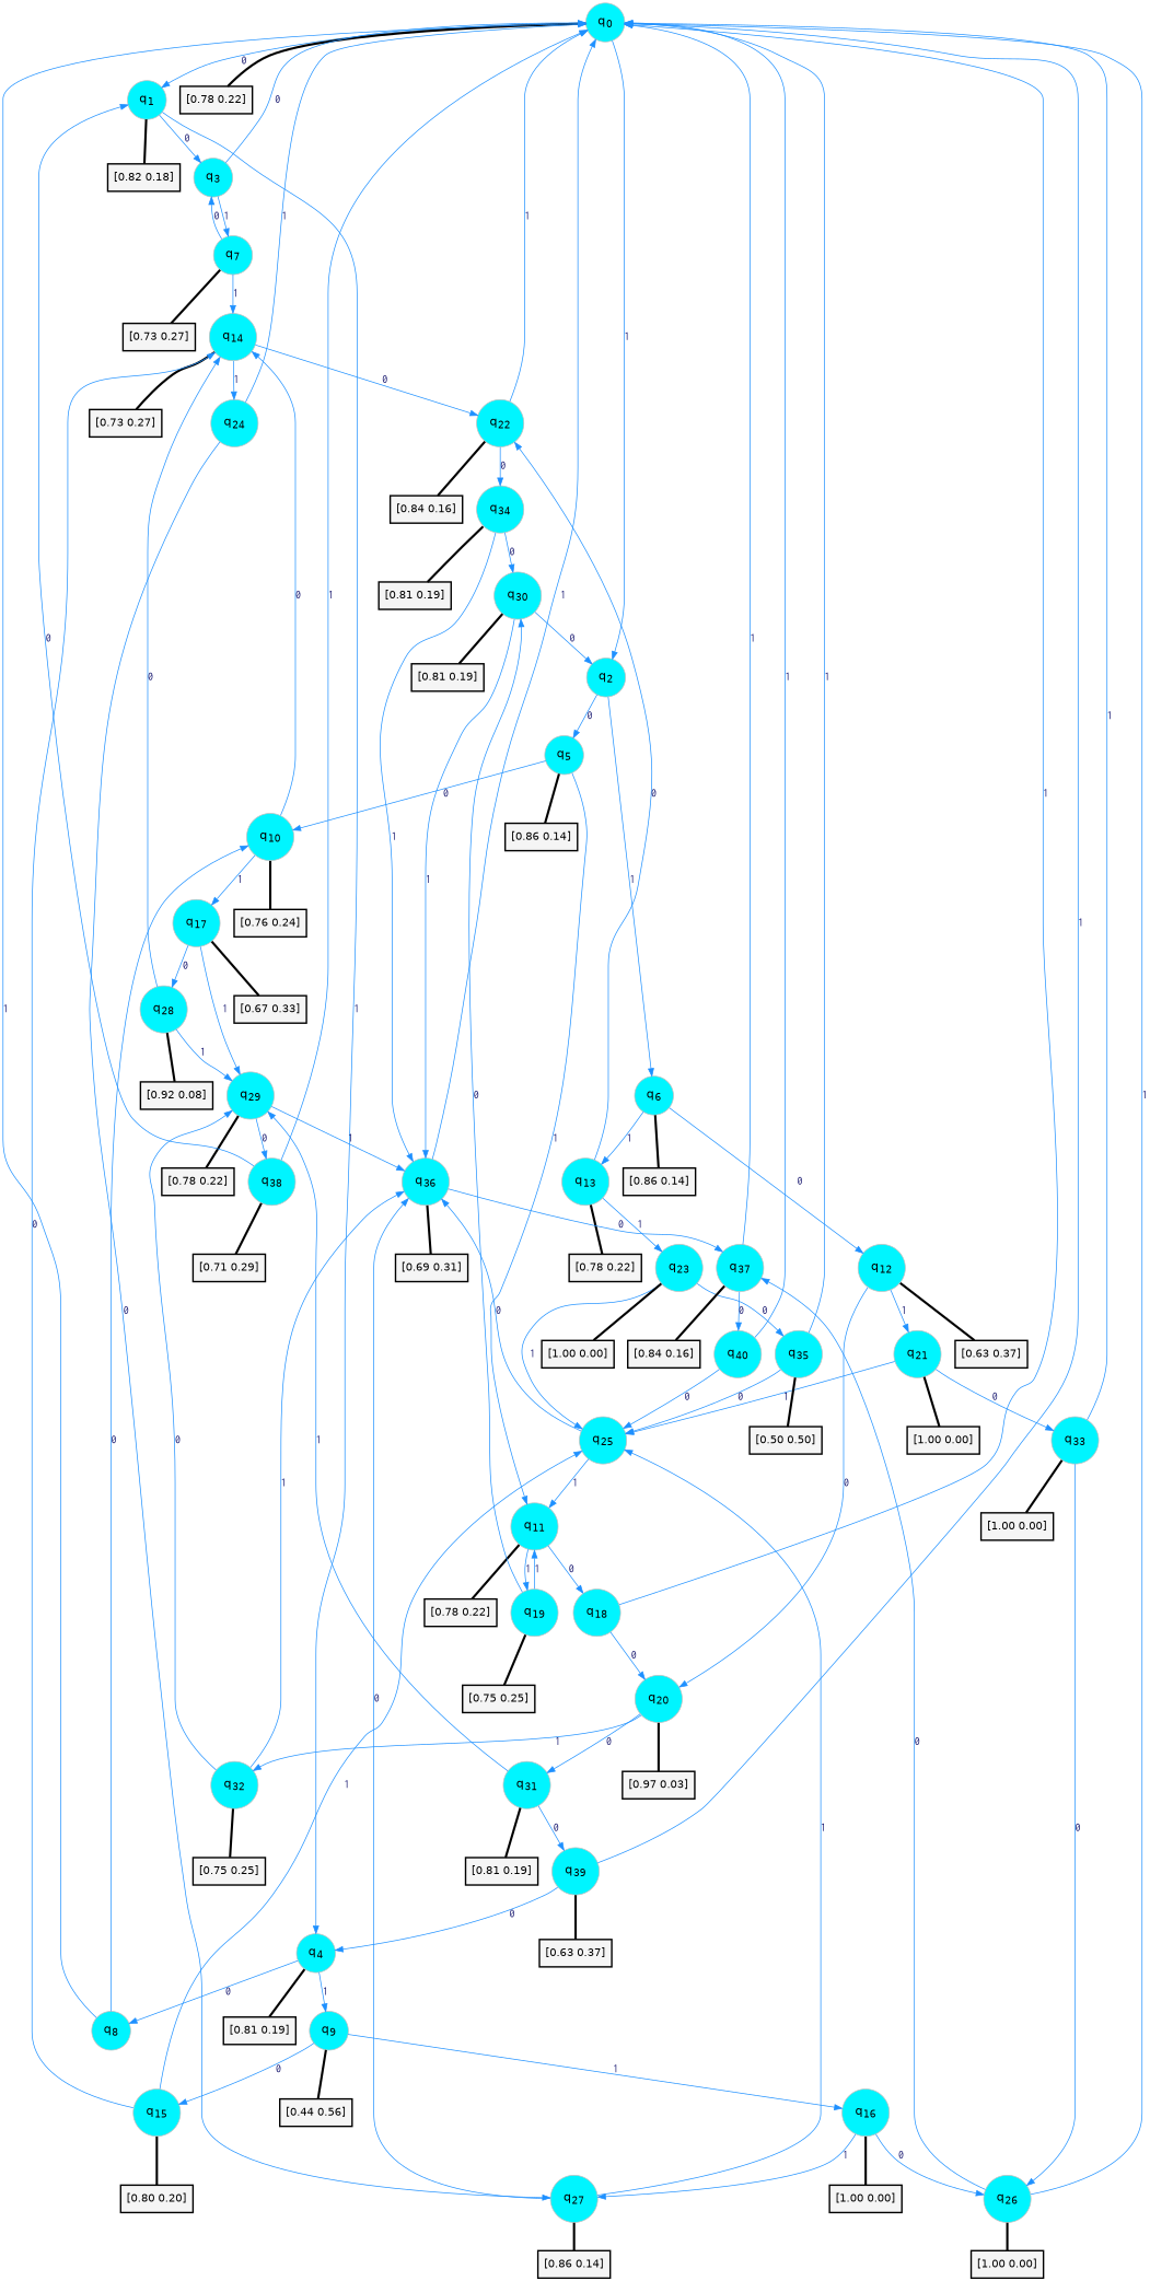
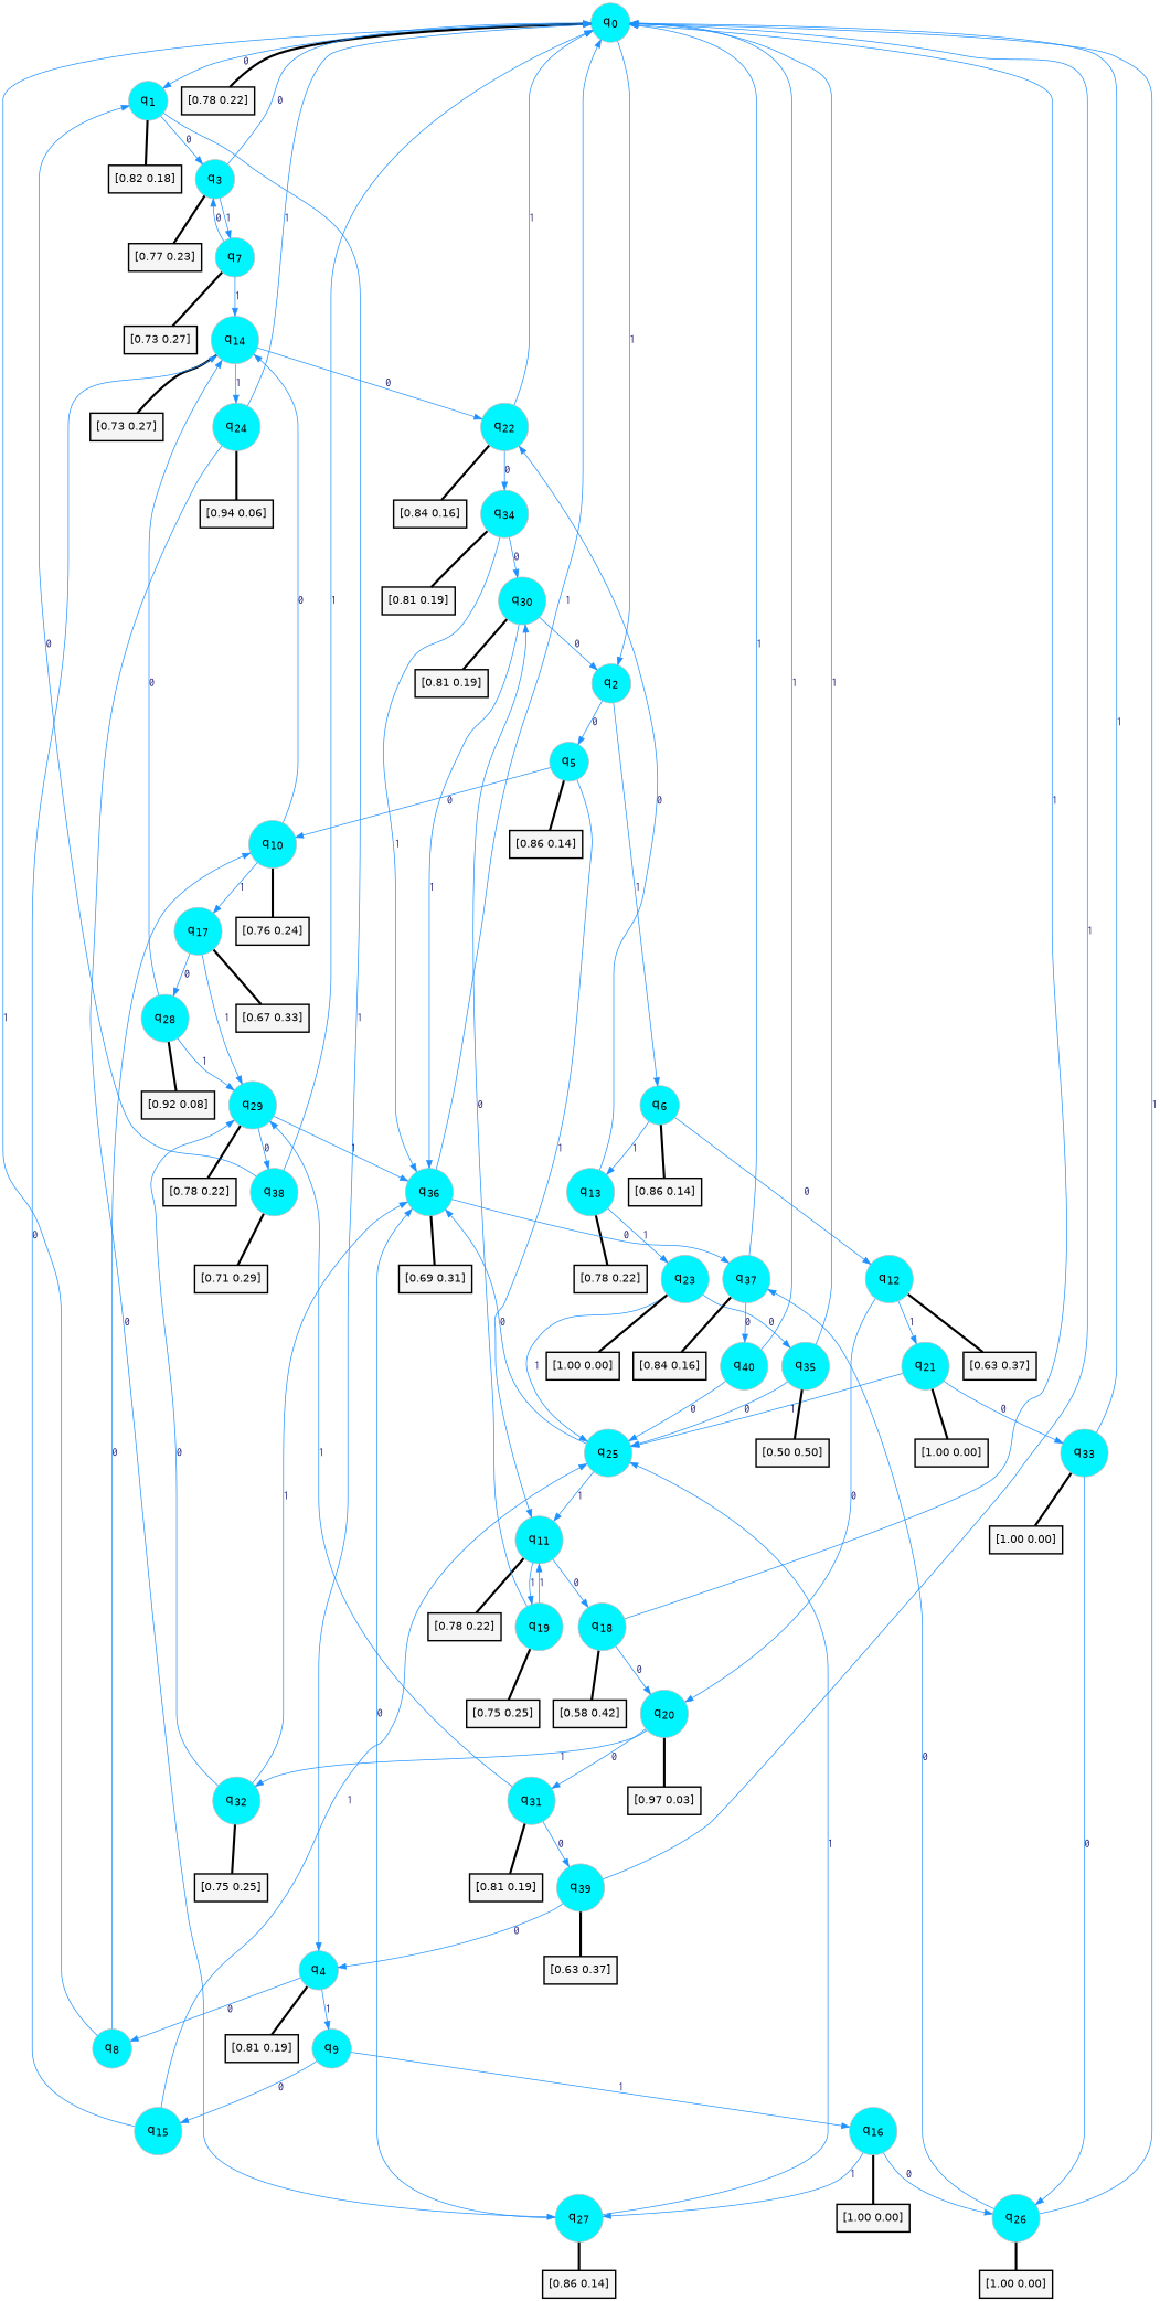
  digraph {
    rankdir=TD
    node [color=gray fillcolor=turquoise1 fontcolor=black fontname=Helvetica fontsize=16 fontweight=bold shape=circle style=filled]
    edge [arrowsize=1 color=dodgerblue1 fontcolor=midnightblue fontname=courier fontweight=bold penwidth=1 style=solid weight=20]
    n1 [label=<q<SUB>0</SUB>>]
    n2 [label=<q<SUB>1</SUB>>]
    n3 [label=<q<SUB>2</SUB>>]
    n4 [color=black fillcolor=whitesmoke fontsize=14 label="[0.78 0.22]" penwidth=2 shape=box]
    n5 [label=<q<SUB>3</SUB>>]
    n6 [label=<q<SUB>4</SUB>>]
    n7 [color=black fillcolor=whitesmoke fontsize=14 label="[0.82 0.18]" penwidth=2 shape=box]
    n8 [label=<q<SUB>5</SUB>>]
    n9 [label=<q<SUB>6</SUB>>]
    n10 [label=<q<SUB>7</SUB>>]
+   n11 [color=black fillcolor=whitesmoke fontsize=14 label="[0.77 0.23]" penwidth=2 shape=box]
    n12 [label=<q<SUB>8</SUB>>]
    n13 [label=<q<SUB>9</SUB>>]
    n14 [color=black fillcolor=whitesmoke fontsize=14 label="[0.81 0.19]" penwidth=2 shape=box]
    n15 [label=<q<SUB>10</SUB>>]
    n16 [label=<q<SUB>11</SUB>>]
    n17 [color=black fillcolor=whitesmoke fontsize=14 label="[0.86 0.14]" penwidth=2 shape=box]
    n18 [label=<q<SUB>12</SUB>>]
    n19 [label=<q<SUB>13</SUB>>]
    n20 [color=black fillcolor=whitesmoke fontsize=14 label="[0.86 0.14]" penwidth=2 shape=box]
    n21 [label=<q<SUB>14</SUB>>]
    n22 [color=black fillcolor=whitesmoke fontsize=14 label="[0.73 0.27]" penwidth=2 shape=box]
    n23 [label=<q<SUB>15</SUB>>]
    n24 [label=<q<SUB>16</SUB>>]
-   n25 [color=black fillcolor=whitesmoke fontsize=14 label="[0.44 0.56]" penwidth=2 shape=box]
    n26 [label=<q<SUB>17</SUB>>]
    n27 [color=black fillcolor=whitesmoke fontsize=14 label="[0.76 0.24]" penwidth=2 shape=box]
    n28 [label=<q<SUB>18</SUB>>]
    n29 [label=<q<SUB>19</SUB>>]
    n30 [color=black fillcolor=whitesmoke fontsize=14 label="[0.78 0.22]" penwidth=2 shape=box]
    n31 [label=<q<SUB>20</SUB>>]
    n32 [label=<q<SUB>21</SUB>>]
    n33 [color=black fillcolor=whitesmoke fontsize=14 label="[0.63 0.37]" penwidth=2 shape=box]
    n34 [label=<q<SUB>22</SUB>>]
    n35 [label=<q<SUB>23</SUB>>]
    n36 [color=black fillcolor=whitesmoke fontsize=14 label="[0.78 0.22]" penwidth=2 shape=box]
    n37 [label=<q<SUB>24</SUB>>]
    n38 [color=black fillcolor=whitesmoke fontsize=14 label="[0.73 0.27]" penwidth=2 shape=box]
    n39 [label=<q<SUB>25</SUB>>]
-   n40 [color=black fillcolor=whitesmoke fontsize=14 label="[0.80 0.20]" penwidth=2 shape=box]
    n41 [label=<q<SUB>26</SUB>>]
    n42 [label=<q<SUB>27</SUB>>]
    n43 [color=black fillcolor=whitesmoke fontsize=14 label="[1.00 0.00]" penwidth=2 shape=box]
    n44 [label=<q<SUB>28</SUB>>]
    n45 [label=<q<SUB>29</SUB>>]
    n46 [color=black fillcolor=whitesmoke fontsize=14 label="[0.67 0.33]" penwidth=2 shape=box]
+   n47 [color=black fillcolor=whitesmoke fontsize=14 label="[0.58 0.42]" penwidth=2 shape=box]
    n48 [label=<q<SUB>30</SUB>>]
    n49 [color=black fillcolor=whitesmoke fontsize=14 label="[0.75 0.25]" penwidth=2 shape=box]
    n50 [label=<q<SUB>31</SUB>>]
    n51 [label=<q<SUB>32</SUB>>]
    n52 [color=black fillcolor=whitesmoke fontsize=14 label="[0.97 0.03]" penwidth=2 shape=box]
    n53 [label=<q<SUB>33</SUB>>]
    n54 [color=black fillcolor=whitesmoke fontsize=14 label="[1.00 0.00]" penwidth=2 shape=box]
    n55 [label=<q<SUB>34</SUB>>]
    n56 [color=black fillcolor=whitesmoke fontsize=14 label="[0.84 0.16]" penwidth=2 shape=box]
    n57 [label=<q<SUB>35</SUB>>]
    n58 [color=black fillcolor=whitesmoke fontsize=14 label="[1.00 0.00]" penwidth=2 shape=box]
+   n59 [color=black fillcolor=whitesmoke fontsize=14 label="[0.94 0.06]" penwidth=2 shape=box]
    n60 [label=<q<SUB>36</SUB>>]
    n61 [label=<q<SUB>37</SUB>>]
    n62 [color=black fillcolor=whitesmoke fontsize=14 label="[1.00 0.00]" penwidth=2 shape=box]
    n63 [color=black fillcolor=whitesmoke fontsize=14 label="[0.86 0.14]" penwidth=2 shape=box]
    n64 [color=black fillcolor=whitesmoke fontsize=14 label="[0.92 0.08]" penwidth=2 shape=box]
    n65 [label=<q<SUB>38</SUB>>]
    n66 [color=black fillcolor=whitesmoke fontsize=14 label="[0.78 0.22]" penwidth=2 shape=box]
    n67 [color=black fillcolor=whitesmoke fontsize=14 label="[0.81 0.19]" penwidth=2 shape=box]
    n68 [label=<q<SUB>39</SUB>>]
    n69 [color=black fillcolor=whitesmoke fontsize=14 label="[0.81 0.19]" penwidth=2 shape=box]
    n70 [color=black fillcolor=whitesmoke fontsize=14 label="[0.75 0.25]" penwidth=2 shape=box]
    n71 [color=black fillcolor=whitesmoke fontsize=14 label="[1.00 0.00]" penwidth=2 shape=box]
    n72 [color=black fillcolor=whitesmoke fontsize=14 label="[0.81 0.19]" penwidth=2 shape=box]
    n73 [color=black fillcolor=whitesmoke fontsize=14 label="[0.50 0.50]" penwidth=2 shape=box]
    n74 [color=black fillcolor=whitesmoke fontsize=14 label="[0.69 0.31]" penwidth=2 shape=box]
    n75 [label=<q<SUB>40</SUB>>]
    n76 [color=black fillcolor=whitesmoke fontsize=14 label="[0.84 0.16]" penwidth=2 shape=box]
    n77 [color=black fillcolor=whitesmoke fontsize=14 label="[0.71 0.29]" penwidth=2 shape=box]
    n78 [color=black fillcolor=whitesmoke fontsize=14 label="[0.63 0.37]" penwidth=2 shape=box]
    n1 -> n2 [label=0]
    n1 -> n3 [label=1]
    n1 -> n4 [arrowhead=none color=black penwidth=3]
    n2 -> n5 [label=0]
    n2 -> n6 [label=1]
    n2 -> n7 [arrowhead=none color=black penwidth=3]
    n3 -> n8 [label=0]
    n3 -> n9 [label=1]
    n5 -> n1 [label=0]
    n5 -> n10 [label=1]
+   n5 -> n11 [arrowhead=none color=black penwidth=3]
    n6 -> n12 [label=0]
    n6 -> n13 [label=1]
    n6 -> n14 [arrowhead=none color=black penwidth=3]
    n8 -> n15 [label=0]
    n8 -> n16 [label=1]
    n8 -> n17 [arrowhead=none color=black penwidth=3]
    n9 -> n18 [label=0]
    n9 -> n19 [label=1]
    n9 -> n20 [arrowhead=none color=black penwidth=3]
    n10 -> n5 [label=0]
    n10 -> n21 [label=1]
    n10 -> n22 [arrowhead=none color=black penwidth=3]
    n12 -> n1 [label=1]
    n12 -> n15 [label=0]
    n13 -> n23 [label=0]
    n13 -> n24 [label=1]
-   n13 -> n25 [arrowhead=none color=black penwidth=3]
    n15 -> n21 [label=0]
    n15 -> n26 [label=1]
    n15 -> n27 [arrowhead=none color=black penwidth=3]
    n16 -> n28 [label=0]
    n16 -> n29 [label=1]
    n16 -> n30 [arrowhead=none color=black penwidth=3]
    n18 -> n31 [label=0]
    n18 -> n32 [label=1]
    n18 -> n33 [arrowhead=none color=black penwidth=3]
    n19 -> n34 [label=0]
    n19 -> n35 [label=1]
    n19 -> n36 [arrowhead=none color=black penwidth=3]
    n21 -> n34 [label=0]
    n21 -> n37 [label=1]
    n21 -> n38 [arrowhead=none color=black penwidth=3]
    n23 -> n21 [label=0]
    n23 -> n39 [label=1]
-   n23 -> n40 [arrowhead=none color=black penwidth=3]
    n24 -> n41 [label=0]
    n24 -> n42 [label=1]
    n24 -> n43 [arrowhead=none color=black penwidth=3]
    n26 -> n44 [label=0]
    n26 -> n45 [label=1]
    n26 -> n46 [arrowhead=none color=black penwidth=3]
    n28 -> n1 [label=1]
    n28 -> n31 [label=0]
+   n28 -> n47 [arrowhead=none color=black penwidth=3]
    n29 -> n16 [label=1]
    n29 -> n48 [label=0]
    n29 -> n49 [arrowhead=none color=black penwidth=3]
    n31 -> n50 [label=0]
    n31 -> n51 [label=1]
    n31 -> n52 [arrowhead=none color=black penwidth=3]
    n32 -> n39 [label=1]
    n32 -> n53 [label=0]
    n32 -> n54 [arrowhead=none color=black penwidth=3]
    n34 -> n1 [label=1]
    n34 -> n55 [label=0]
    n34 -> n56 [arrowhead=none color=black penwidth=3]
    n35 -> n39 [label=1]
    n35 -> n57 [label=0]
    n35 -> n58 [arrowhead=none color=black penwidth=3]
    n37 -> n1 [label=1]
    n37 -> n42 [label=0]
+   n37 -> n59 [arrowhead=none color=black penwidth=3]
    n39 -> n16 [label=1]
    n39 -> n60 [label=0]
    n41 -> n1 [label=1]
    n41 -> n61 [label=0]
    n41 -> n62 [arrowhead=none color=black penwidth=3]
    n42 -> n39 [label=1]
    n42 -> n60 [label=0]
    n42 -> n63 [arrowhead=none color=black penwidth=3]
    n44 -> n21 [label=0]
    n44 -> n45 [label=1]
    n44 -> n64 [arrowhead=none color=black penwidth=3]
    n45 -> n60 [label=1]
    n45 -> n65 [label=0]
    n45 -> n66 [arrowhead=none color=black penwidth=3]
    n48 -> n3 [label=0]
    n48 -> n60 [label=1]
    n48 -> n67 [arrowhead=none color=black penwidth=3]
    n50 -> n45 [label=1]
    n50 -> n68 [label=0]
    n50 -> n69 [arrowhead=none color=black penwidth=3]
    n51 -> n45 [label=0]
    n51 -> n60 [label=1]
    n51 -> n70 [arrowhead=none color=black penwidth=3]
    n53 -> n1 [label=1]
    n53 -> n41 [label=0]
    n53 -> n71 [arrowhead=none color=black penwidth=3]
    n55 -> n48 [label=0]
    n55 -> n60 [label=1]
    n55 -> n72 [arrowhead=none color=black penwidth=3]
    n57 -> n1 [label=1]
    n57 -> n39 [label=0]
    n57 -> n73 [arrowhead=none color=black penwidth=3]
    n60 -> n1 [label=1]
    n60 -> n61 [label=0]
    n60 -> n74 [arrowhead=none color=black penwidth=3]
    n61 -> n1 [label=1]
    n61 -> n75 [label=0]
    n61 -> n76 [arrowhead=none color=black penwidth=3]
    n65 -> n1 [label=1]
    n65 -> n2 [label=0]
    n65 -> n77 [arrowhead=none color=black penwidth=3]
    n68 -> n1 [label=1]
    n68 -> n6 [label=0]
    n68 -> n78 [arrowhead=none color=black penwidth=3]
    n75 -> n1 [label=1]
    n75 -> n39 [label=0]
  }
